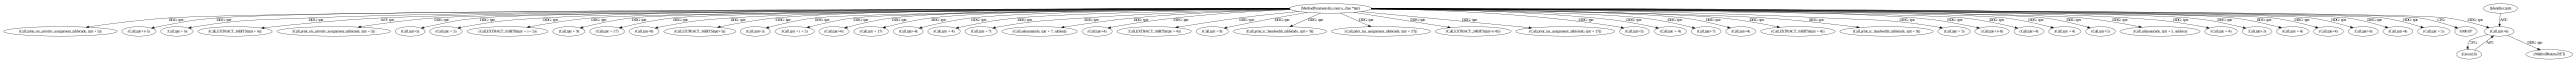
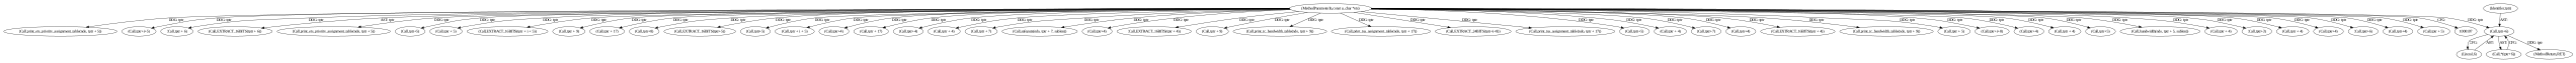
  digraph {
    fontname="Liberation Serif"
    node [fontname="Liberation Serif"]
    edge [fontname="Liberation Serif"]
    n1 [label="(Call,tptr+6)"]
    n2 [label="(Literal,6)"]
+   n3 [label="(Call,*(tptr+6))"]
    n4 [label="(MethodReturn,RET)"]
-   n5 [label="(MethodParameterIn,const u_char *tptr)"]
+   n5 [label="(MethodParameterIn,const u_char *ets)"]
    n6 [label="(Call,print_ets_priority_assignment_table(ndo, tptr + 5))"]
    n7 [label="(Call,tptr+i+5)"]
    n8 [label="(Call,tptr + 6)"]
    n9 [label="(Call,EXTRACT_16BITS(tptr + 6))"]
    n10 [label="(Call,print_ets_priority_assignment_table(ndo, tptr + 5))"]
    n11 [label="(Call,tptr+5)"]
    n12 [label="(Call,tptr + 5)"]
    n13 [label="(Call,EXTRACT_16BITS(tptr + i + 5))"]
    n14 [label="(Call,tptr + 9)"]
    n15 [label="(Call,tptr + 17)"]
    n16 [label="(Call,tptr+8)"]
    n17 [label="(Call,EXTRACT_16BITS(tptr+5))"]
    n18 [label="(Call,tptr+5)"]
    n19 [label="(Call,tptr + i + 5)"]
    n20 [label="(Call,tptr+4)"]
    n21 [label="(Call,tptr + 17)"]
    n22 [label="(Call,tptr+4)"]
    n23 [label="(Call,tptr + 4)"]
    n24 [label="(Call,tptr + 7)"]
    n25 [label="(Call,safeputs(ndo, tptr + 7, sublen))"]
    n26 [label="(Call,tptr+4)"]
    n27 [label="(Call,EXTRACT_16BITS(tptr + 4))"]
    n28 [label="(Call,tptr + 9)"]
    n29 [label="(Call,print_tc_bandwidth_table(ndo, tptr + 9))"]
    n30 [label="(Call,print_tsa_assignment_table(ndo, tptr + 17))"]
    n31 [label="(Call,EXTRACT_24BITS(tptr+i+8))"]
    n32 [label="(Call,print_tsa_assignment_table(ndo, tptr + 17))"]
    n33 [label="(Call,tptr+5)"]
    n34 [label="(Call,tptr + 4)"]
    n35 [label="(Call,tptr+7)"]
    n36 [label="(Call,tptr+4)"]
    n37 [label="(Call,EXTRACT_16BITS(tptr + 4))"]
    n38 [label="(Call,print_tc_bandwidth_table(ndo, tptr + 9))"]
    n39 [label="(Call,tptr + 5)"]
    n40 [label="(Call,tptr+i+8)"]
    n41 [label="(Call,tptr+4)"]
    n42 [label="(Call,tptr + 4)"]
    n43 [label="(Call,tptr+5)"]
-   n44 [label="(Call,safeputs(ndo, tptr + 5, sublen))"]
+   n44 [label="(Call,bandwidth(ndo, tptr + 5, sublen))"]
    n45 [label="(Call,tptr + 4)"]
    n46 [label="(Call,tptr+3)"]
    n47 [label="(Call,tptr + 4)"]
    n48 [label="(Call,tptr+4)"]
    n49 [label="(Call,tptr+6)"]
    n50 [label="(Call,tptr+4)"]
    n51 [label="(Call,tptr + 5)"]
    1000107
    n53 [label="(Identifier,tptr)"]
    n1 -> n2 [label="CFG: "]
+   n1 -> n3 [label="AST: "]
    n1 -> n4 [label="DDG: tptr"]
    n2 -> n1 [label="AST: "]
+   n3 -> n1 [label="CFG: "]
    n5 -> n1 [label="DDG: tptr"]
    n5 -> n6 [label="DDG: tptr"]
    n5 -> n7 [label="DDG: tptr"]
    n5 -> n8 [label="DDG: tptr"]
    n5 -> n9 [label="AST: tptr"]
    n5 -> n10 [label="DDG: tptr"]
    n5 -> n11 [label="DDG: tptr"]
    n5 -> n12 [label="DDG: tptr"]
    n5 -> n13 [label="DDG: tptr"]
    n5 -> n14 [label="DDG: tptr"]
    n5 -> n15 [label="DDG: tptr"]
    n5 -> n16 [label="DDG: tptr"]
    n5 -> n17 [label="DDG: tptr"]
    n5 -> n18 [label="DDG: tptr"]
    n5 -> n19 [label="DDG: tptr"]
    n5 -> n20 [label="DDG: tptr"]
    n5 -> n21 [label="DDG: tptr"]
    n5 -> n22 [label="DDG: tptr"]
    n5 -> n23 [label="DDG: tptr"]
    n5 -> n24 [label="DDG: tptr"]
    n5 -> n25 [label="DDG: tptr"]
    n5 -> n26 [label="DDG: tptr"]
    n5 -> n27 [label="DDG: tptr"]
    n5 -> n28 [label="DDG: tptr"]
    n5 -> n29 [label="DDG: tptr"]
    n5 -> n30 [label="DDG: tptr"]
    n5 -> n31 [label="DDG: tptr"]
    n5 -> n32 [label="DDG: tptr"]
    n5 -> n33 [label="DDG: tptr"]
    n5 -> n34 [label="DDG: tptr"]
    n5 -> n35 [label="DDG: tptr"]
    n5 -> n36 [label="DDG: tptr"]
    n5 -> n37 [label="DDG: tptr"]
    n5 -> n38 [label="DDG: tptr"]
    n5 -> n39 [label="DDG: tptr"]
    n5 -> n40 [label="DDG: tptr"]
    n5 -> n41 [label="DDG: tptr"]
    n5 -> n42 [label="DDG: tptr"]
    n5 -> n43 [label="DDG: tptr"]
    n5 -> n44 [label="DDG: tptr"]
    n5 -> n45 [label="DDG: tptr"]
    n5 -> n46 [label="DDG: tptr"]
    n5 -> n47 [label="DDG: tptr"]
    n5 -> n48 [label="DDG: tptr"]
    n5 -> n49 [label="DDG: tptr"]
    n5 -> n50 [label="DDG: tptr"]
    n5 -> n51 [label="DDG: tptr"]
    n5 -> 1000107 [label="CFG: "]
    n53 -> n1 [label="AST: "]
  }
